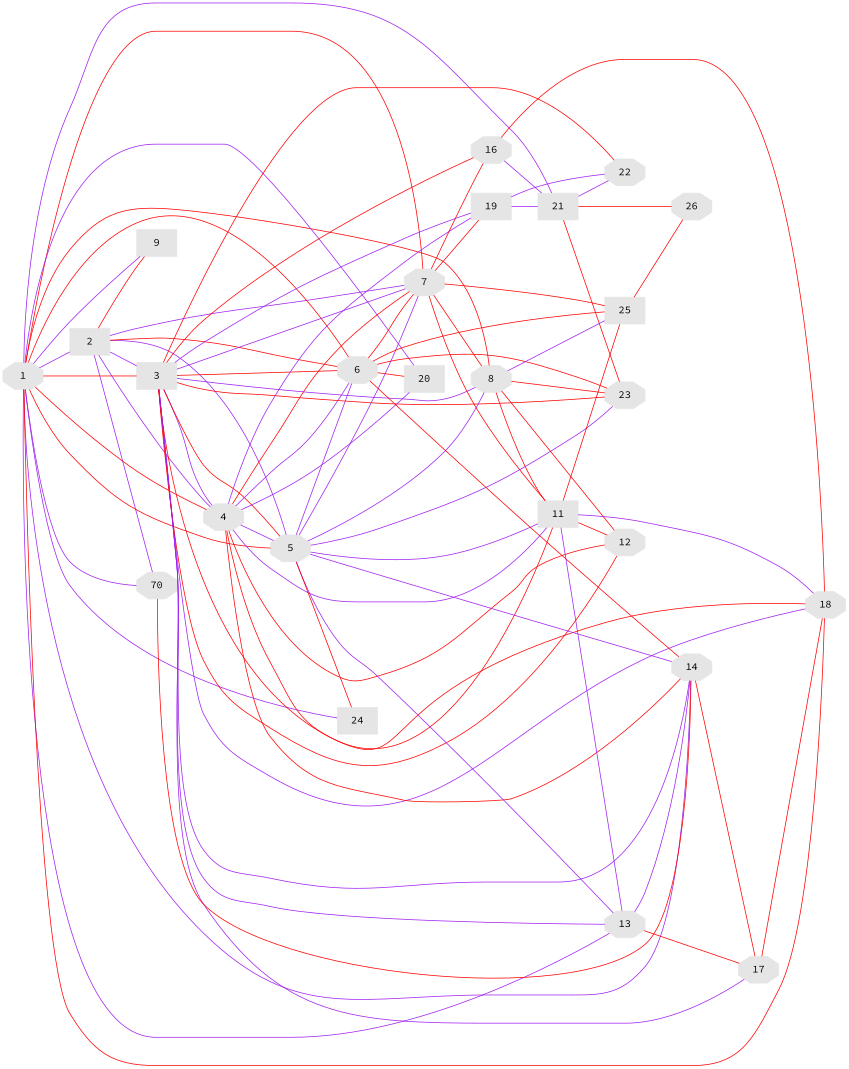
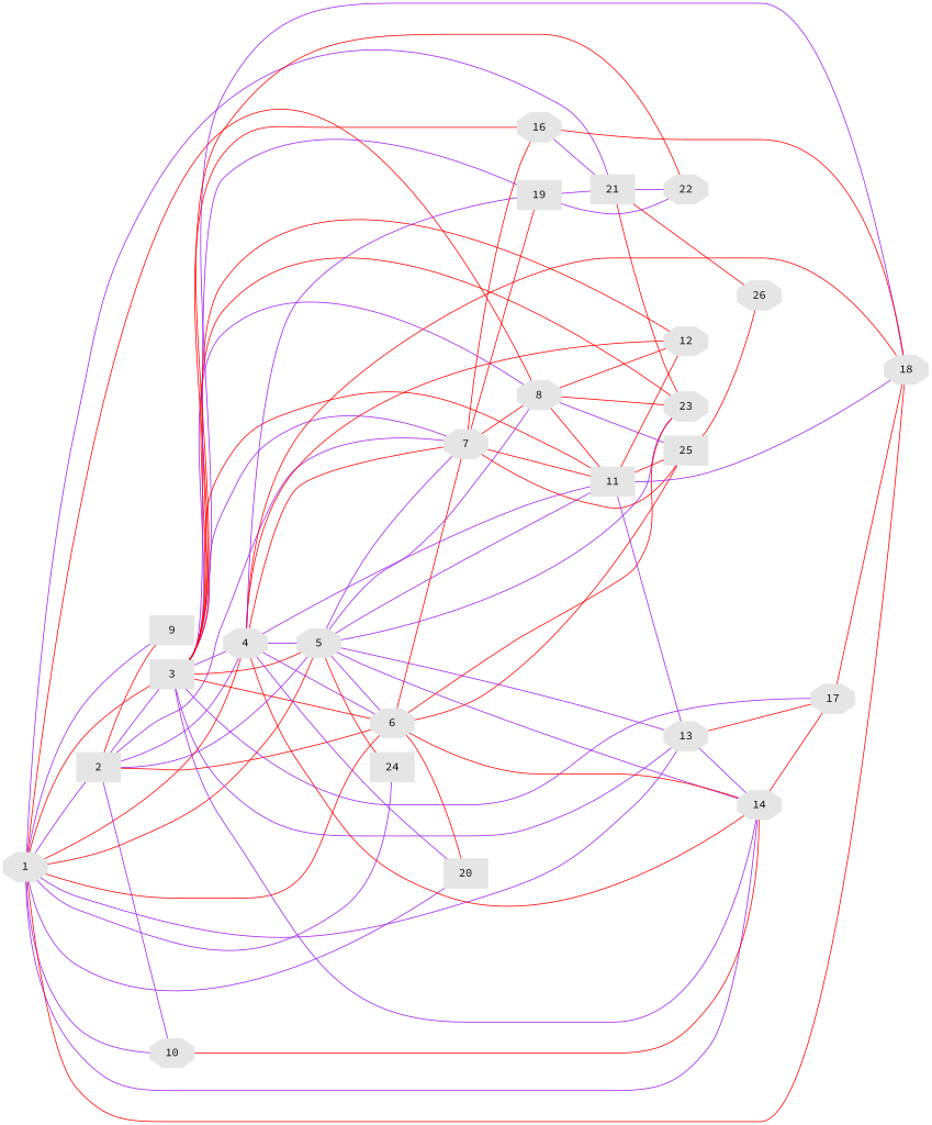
  graph {
    fontname="Source Code Pro"
    rankdir=LR
    node [color=gray90 fontname="Source Code Pro" shape=octagon style=filled]
    edge [color=red fontname="Source Code Pro" weight=1.0]
    2 [shape=box]
    1
    3 [shape=box]
    4
    5
    6
    7
    8
    9 [shape=box]
-   10 [label=70]
+   10
    13
    14
    18
    20 [shape=box]
    21 [shape=box]
    24 [shape=box]
    11 [shape=box]
    12
    16
    17
    19 [shape=box]
    22
    23
    25 [shape=box]
    26
    2 -- 3 [color=purple]
    2 -- 4 [color=purple]
    2 -- 5 [color=purple weight=2.0]
    2 -- 6 [weight=2.0]
    2 -- 7 [color=purple]
    2 -- 9
    2 -- 10 [color=purple]
    1 -- 2 [color=purple weight=3.0]
    1 -- 3 [weight=6.0]
    1 -- 4 [weight=2.0]
    1 -- 5 [weight=4.0]
    1 -- 6 [weight=4.0]
-   1 -- 7 [weight=2.0]
    1 -- 8
    1 -- 9 [color=purple weight=2.0]
    1 -- 10 [color=purple weight=2.0]
    1 -- 13 [color=purple weight=3.0]
    1 -- 14 [color=purple]
    1 -- 18
    1 -- 20 [color=purple]
    1 -- 21 [color=purple]
    1 -- 24 [color=purple]
    3 -- 4 [color=purple]
    3 -- 5 [weight=2.0]
    3 -- 6 [weight=15.0]
    3 -- 7 [color=purple weight=3.0]
    3 -- 8 [color=purple]
    3 -- 13 [color=purple]
    3 -- 14 [color=purple]
    3 -- 18 [color=purple]
    3 -- 11 [weight=2.0]
    3 -- 12
    3 -- 16 [weight=4.0]
    3 -- 17 [color=purple weight=3.0]
    3 -- 19 [color=purple]
    3 -- 22
    3 -- 23
    4 -- 5 [color=purple weight=3.0]
    4 -- 6 [color=purple weight=2.0]
    4 -- 7
    4 -- 14
    4 -- 18
    4 -- 20 [color=purple]
    4 -- 11 [color=purple]
    4 -- 12
    4 -- 19 [color=purple]
    5 -- 6 [color=purple weight=4.0]
    5 -- 7 [color=purple weight=2.0]
    5 -- 8 [color=purple]
    5 -- 13 [color=purple]
    5 -- 14 [color=purple weight=7.0]
    5 -- 24 [weight=2.0]
    5 -- 11 [color=purple]
    5 -- 23 [color=purple]
    6 -- 7 [weight=3.0]
    6 -- 14
    6 -- 20
    6 -- 23
    6 -- 25
    7 -- 8 [weight=7.0]
    7 -- 11
    7 -- 16
    7 -- 19
    7 -- 25 [weight=2.0]
    8 -- 11
    8 -- 12
    8 -- 23
    8 -- 25 [color=purple weight=2.0]
    10 -- 14
    13 -- 14 [color=purple]
    13 -- 17
    14 -- 17
    21 -- 22 [color=purple]
    21 -- 23
    21 -- 26 [weight=2.0]
    11 -- 13 [color=purple]
    11 -- 18 [color=purple]
    11 -- 12
    11 -- 25
    16 -- 18
    16 -- 21 [color=purple]
    17 -- 18
    19 -- 21 [color=purple weight=2.0]
    19 -- 22 [color=purple]
    25 -- 26
  }
